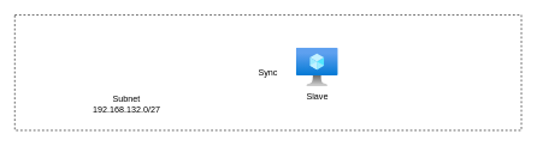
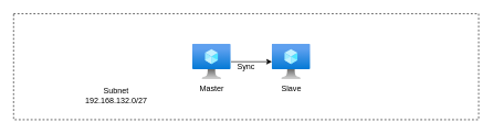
  <mxCell id="0" />
  <mxCell id="1" parent="0" />
  <mxCell id="2" value="Sync" style="whiteSpace=wrap;html=1;dashed=1;" parent="1" vertex="1"><mxGeometry x="20" y="20" width="701.89" height="161" as="geometry" /></mxCell>
+ <mxCell id="3" value="" style="edgeStyle=orthogonalEdgeStyle;rounded=0;orthogonalLoop=1;jettySize=auto;html=1;" parent="1" source="4" target="5" edge="1"><mxGeometry relative="1" as="geometry" /></mxCell>
+ <mxCell id="4" value="Master" style="aspect=fixed;html=1;points=[];align=center;image;fontSize=12;image=img/lib/azure2/compute/Virtual_Machine.svg;" parent="1" vertex="1"><mxGeometry x="290" y="66" width="58.22" height="54" as="geometry" /></mxCell>
  <mxCell id="5" value="Slave" style="aspect=fixed;html=1;points=[];align=center;image;fontSize=12;image=img/lib/azure2/compute/Virtual_Machine.svg;" parent="1" vertex="1"><mxGeometry x="410" y="66" width="58.22" height="54" as="geometry" /></mxCell>
  <mxCell id="6" value="Subnet 192.168.132.0/27" style="text;strokeColor=none;align=center;fillColor=none;html=1;verticalAlign=middle;whiteSpace=wrap;rounded=0;" parent="1" vertex="1"><mxGeometry x="145" y="130" width="60" height="30" as="geometry" /></mxCell>
